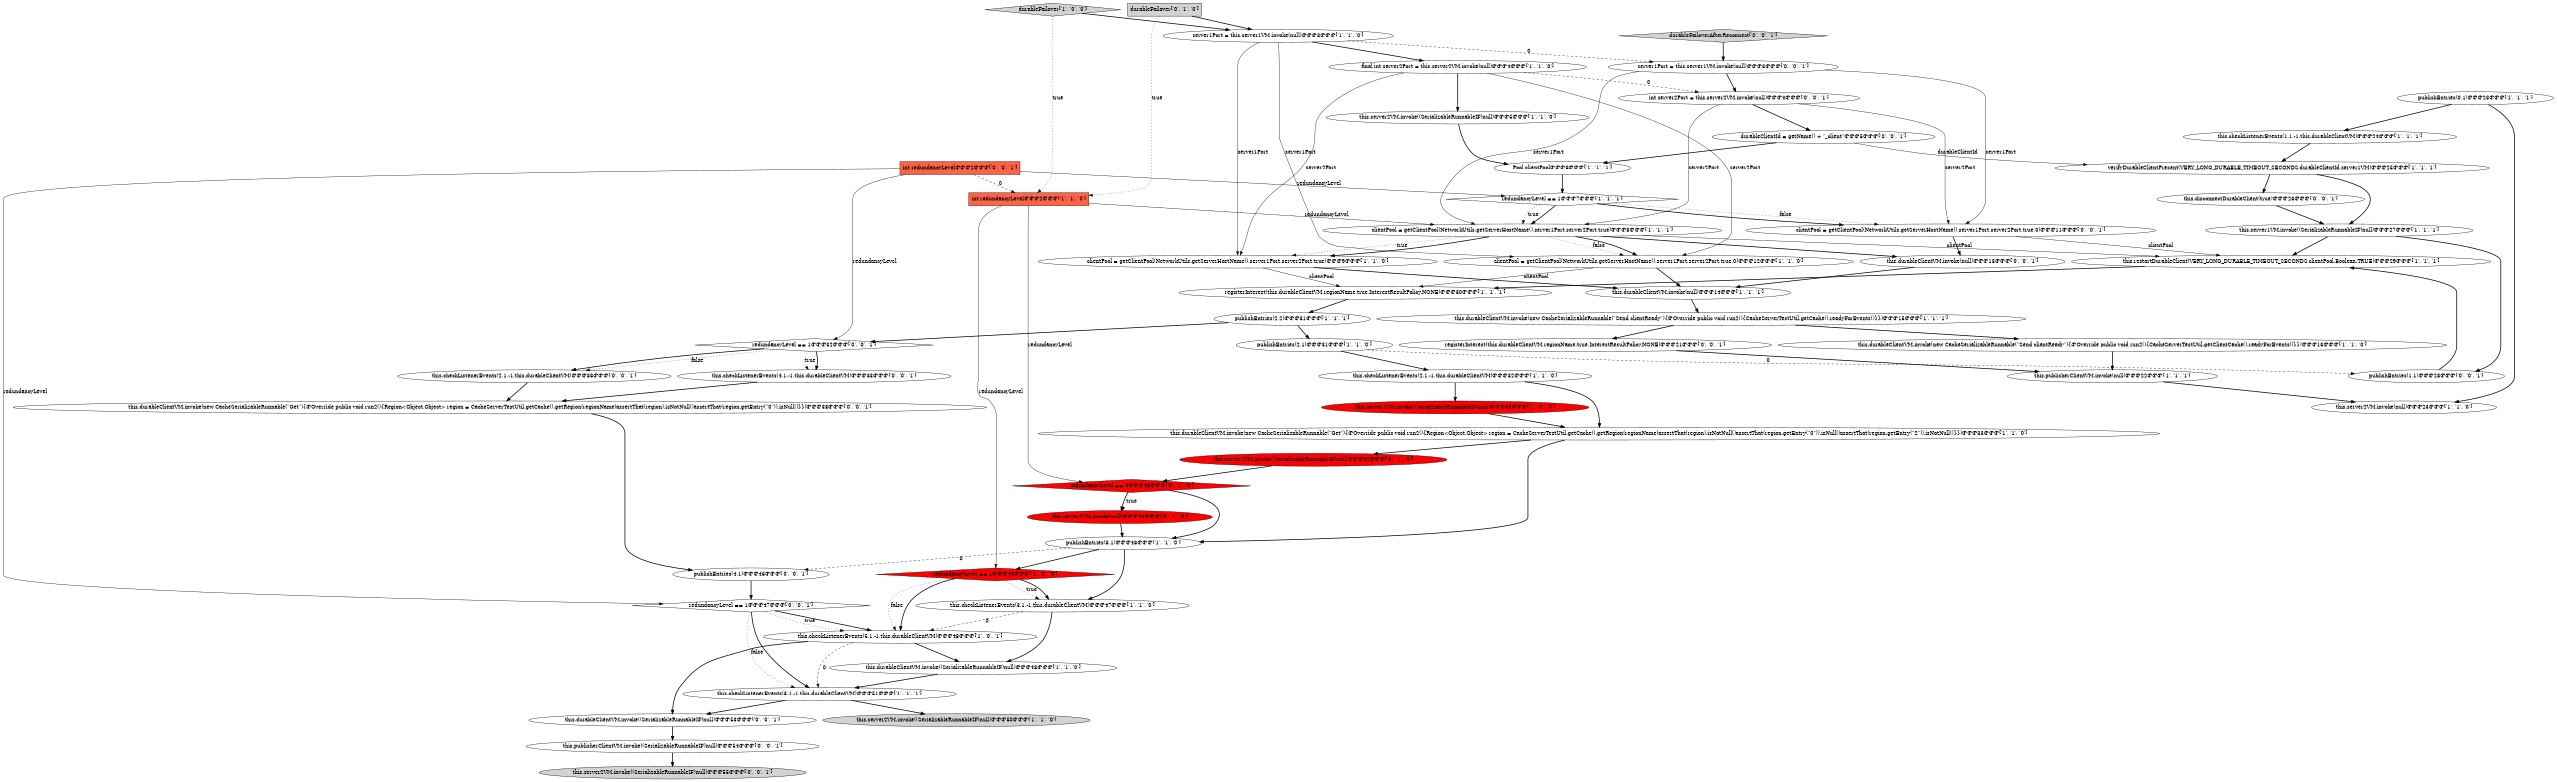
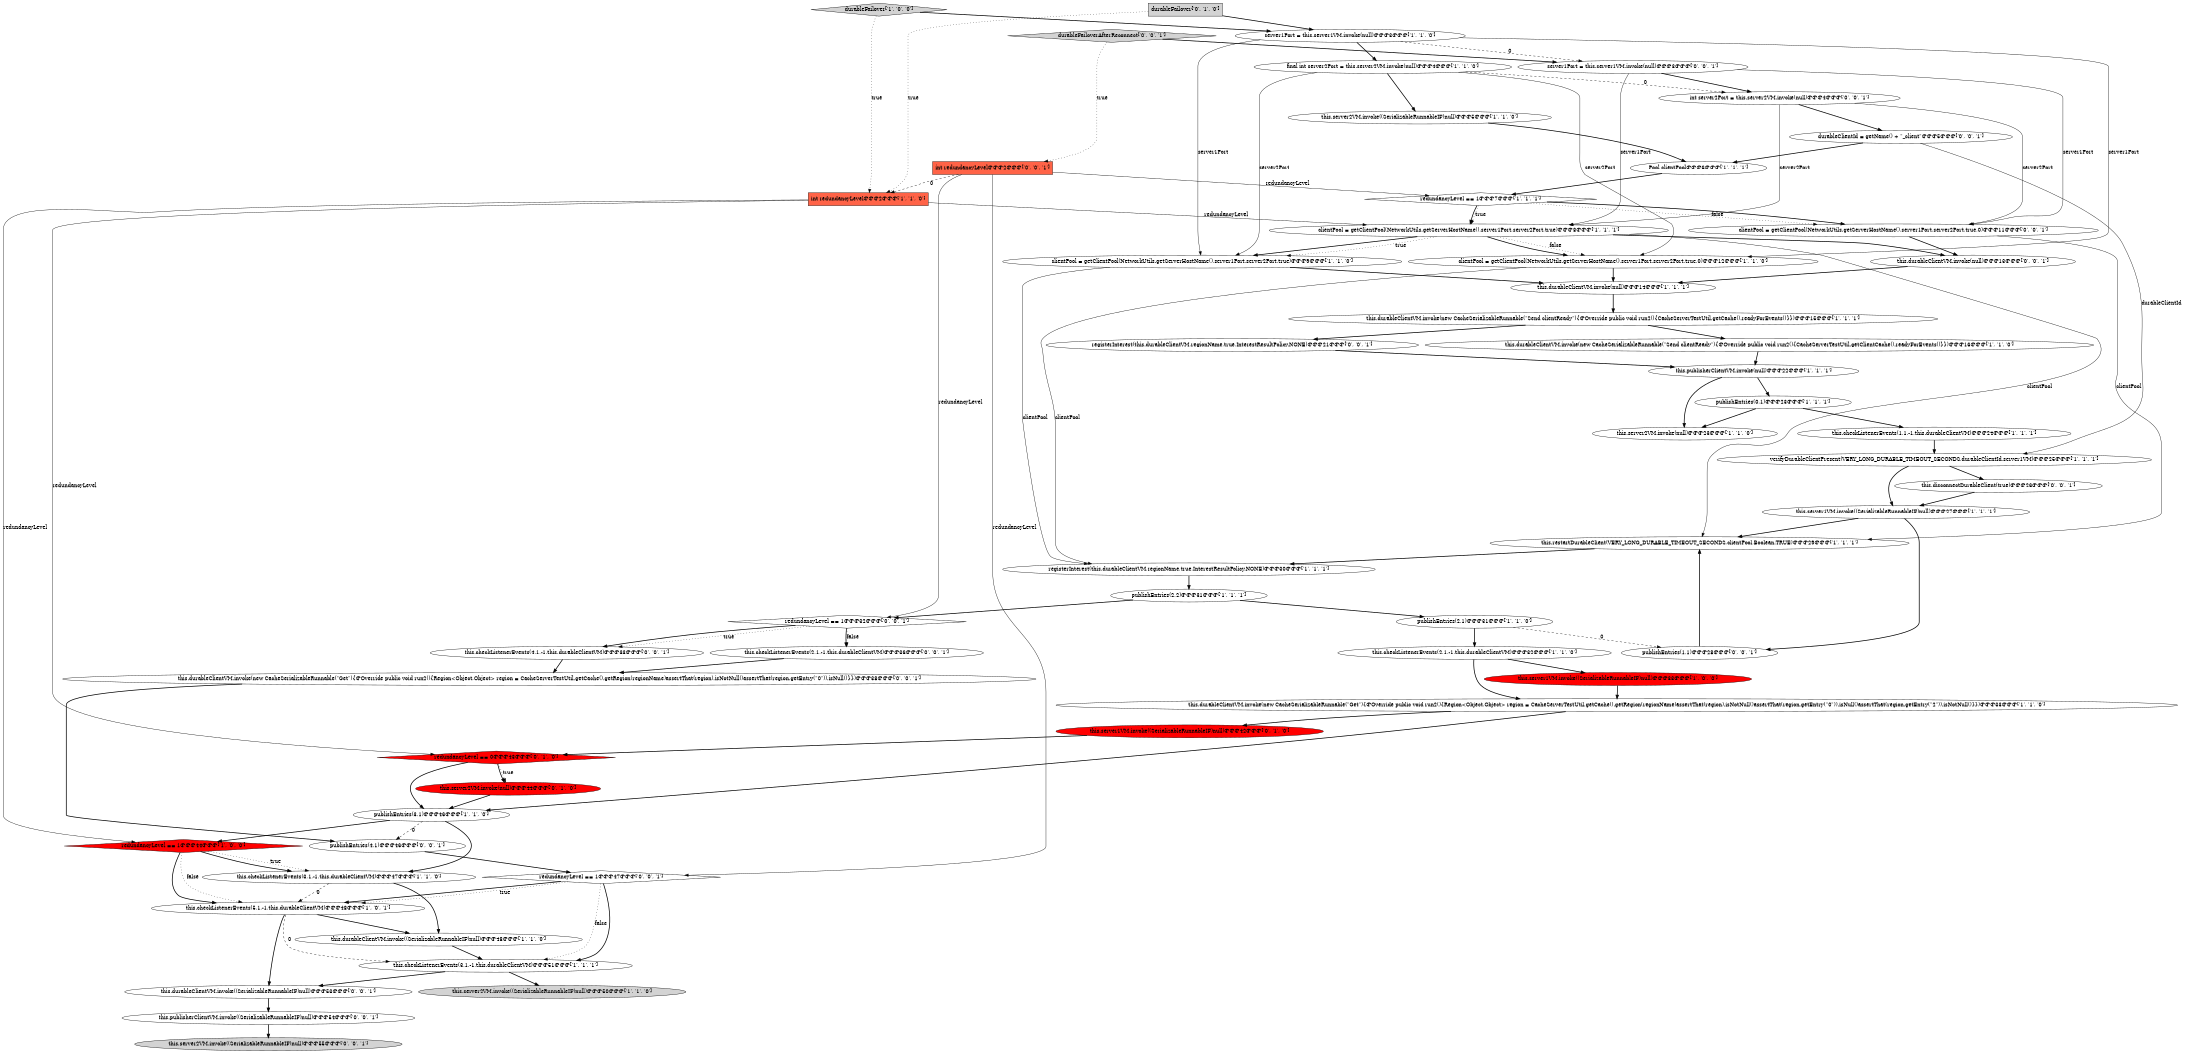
  digraph {
    node [fillcolor=white shape=ellipse style=filled]
    edge [style=bold]
    n1 [fillcolor=red label="this.server2VM.invoke(null)@@@44@@@['0', '1', '0']"]
    n2 [label="publishEntries(3,1)@@@46@@@['1', '1', '0']"]
    n3 [fillcolor=red label="redundancyLevel == 1@@@44@@@['1', '0', '0']" shape=diamond]
    n4 [label="this.checkListenerEvents(3,1,-1,this.durableClientVM)@@@47@@@['1', '1', '0']"]
    n5 [label="publishEntries(4,1)@@@46@@@['0', '0', '1']"]
    n6 [label="this.checkListenerEvents(4,1,-1,this.durableClientVM)@@@33@@@['0', '0', '1']"]
    n7 [label="this.durableClientVM.invoke(new CacheSerializableRunnable(\"Get\"){@Override public void run2(){Region<Object,Object> region = CacheServerTestUtil.getCache().getRegion(regionName)assertThat(region).isNotNull()assertThat(region.getEntry(\"0\")).isNull()}})@@@38@@@['0', '0', '1']"]
    n8 [label="clientPool = getClientPool(NetworkUtils.getServerHostName(),server1Port,server2Port,true,0)@@@11@@@['0', '0', '1']"]
    n9 [label="this.durableClientVM.invoke(null)@@@13@@@['0', '0', '1']"]
    n10 [label="this.restartDurableClient(VERY_LONG_DURABLE_TIMEOUT_SECONDS,clientPool,Boolean.TRUE)@@@29@@@['1', '1', '1']"]
    n11 [label="this.durableClientVM.invoke(null)@@@14@@@['1', '1', '1']"]
    n12 [label="registerInterest(this.durableClientVM,regionName,true,InterestResultPolicy.NONE)@@@30@@@['1', '1', '1']"]
    n13 [label="publishEntries(0,1)@@@23@@@['1', '1', '1']"]
    n14 [label="this.checkListenerEvents(1,1,-1,this.durableClientVM)@@@24@@@['1', '1', '1']"]
    n15 [label="this.server2VM.invoke(null)@@@23@@@['1', '1', '0']"]
    n16 [label="verifyDurableClientPresent(VERY_LONG_DURABLE_TIMEOUT_SECONDS,durableClientId,server1VM)@@@25@@@['1', '1', '1']"]
    n17 [fillcolor=tomato label="int redundancyLevel@@@2@@@['1', '1', '0']" shape=box]
    n18 [label="clientPool = getClientPool(NetworkUtils.getServerHostName(),server1Port,server2Port,true)@@@8@@@['1', '1', '1']"]
    n19 [fillcolor=red label="redundancyLevel == 0@@@43@@@['0', '1', '0']" shape=diamond]
    n20 [label="clientPool = getClientPool(NetworkUtils.getServerHostName(),server1Port,server2Port,true)@@@9@@@['1', '1', '0']"]
    n21 [label="clientPool = getClientPool(NetworkUtils.getServerHostName(),server1Port,server2Port,true,0)@@@12@@@['1', '1', '0']"]
    n22 [label="this.checkListenerEvents(5,1,-1,this.durableClientVM)@@@48@@@['1', '0', '1']"]
    n23 [fillcolor=tomato label="int redundancyLevel@@@2@@@['0', '0', '1']" shape=box]
    n24 [label="redundancyLevel == 1@@@7@@@['1', '1', '1']" shape=diamond]
    n25 [label="redundancyLevel == 1@@@47@@@['0', '0', '1']" shape=diamond]
    n26 [label="redundancyLevel == 1@@@32@@@['0', '0', '1']" shape=diamond]
    n27 [fillcolor=red label="this.server1VM.invoke((SerializableRunnableIF)null)@@@42@@@['0', '1', '0']"]
    n28 [fillcolor=lightgray label="durableFailoverAfterReconnect['0', '0', '1']" shape=diamond]
    n29 [label="server1Port = this.server1VM.invoke(null)@@@3@@@['0', '0', '1']"]
    n30 [label="int server2Port = this.server2VM.invoke(null)@@@4@@@['0', '0', '1']"]
    n31 [label="this.publisherClientVM.invoke((SerializableRunnableIF)null)@@@54@@@['0', '0', '1']"]
    n32 [fillcolor=lightgray label="this.server2VM.invoke((SerializableRunnableIF)null)@@@55@@@['0', '0', '1']"]
    n33 [label="this.durableClientVM.invoke((SerializableRunnableIF)null)@@@53@@@['0', '0', '1']"]
    n34 [fillcolor=lightgray label="durableFailover['1', '0', '0']" shape=diamond]
    n35 [label="server1Port = this.server1VM.invoke(null)@@@3@@@['1', '1', '0']"]
    n36 [label="final int server2Port = this.server2VM.invoke(null)@@@4@@@['1', '1', '0']"]
    n37 [label="this.checkListenerEvents(3,1,-1,this.durableClientVM)@@@51@@@['1', '1', '1']"]
    n38 [label="this.durableClientVM.invoke((SerializableRunnableIF)null)@@@48@@@['1', '1', '0']"]
    n39 [fillcolor=lightgray label="this.server2VM.invoke((SerializableRunnableIF)null)@@@50@@@['1', '1', '0']"]
    n40 [label="this.durableClientVM.invoke(new CacheSerializableRunnable(\"Send clientReady\"){@Override public void run2(){CacheServerTestUtil.getCache().readyForEvents()}})@@@15@@@['1', '1', '1']"]
    n41 [label="this.publisherClientVM.invoke(null)@@@22@@@['1', '1', '1']"]
    n42 [label="this.server1VM.invoke((SerializableRunnableIF)null)@@@27@@@['1', '1', '1']"]
    n43 [label="this.disconnectDurableClient(true)@@@26@@@['0', '0', '1']"]
    n44 [label="Pool clientPool@@@6@@@['1', '1', '1']"]
    n45 [label="publishEntries(1,1)@@@28@@@['0', '0', '1']"]
    n46 [label="this.durableClientVM.invoke(new CacheSerializableRunnable(\"Get\"){@Override public void run2(){Region<Object,Object> region = CacheServerTestUtil.getCache().getRegion(regionName)assertThat(region).isNotNull()assertThat(region.getEntry(\"0\")).isNull()assertThat(region.getEntry(\"2\")).isNotNull()}})@@@33@@@['1', '1', '0']"]
    n47 [label="this.server2VM.invoke((SerializableRunnableIF)null)@@@5@@@['1', '1', '0']"]
    n48 [label="publishEntries(2,2)@@@31@@@['1', '1', '1']"]
    n49 [label="publishEntries(2,1)@@@31@@@['1', '1', '0']"]
    n50 [label="this.checkListenerEvents(2,1,-1,this.durableClientVM)@@@32@@@['1', '1', '0']"]
    n51 [fillcolor=red label="this.server1VM.invoke((SerializableRunnableIF)null)@@@33@@@['1', '0', '0']"]
    n52 [label="this.checkListenerEvents(2,1,-1,this.durableClientVM)@@@36@@@['0', '0', '1']"]
    n53 [label="durableClientId = getName() + \"_client\"@@@5@@@['0', '0', '1']"]
    n54 [fillcolor=lightgray label="durableFailover['0', '1', '0']" shape=box]
    n55 [label="registerInterest(this.durableClientVM,regionName,true,InterestResultPolicy.NONE)@@@21@@@['0', '0', '1']"]
    n56 [label="this.durableClientVM.invoke(new CacheSerializableRunnable(\"Send clientReady\"){@Override public void run2(){CacheServerTestUtil.getClientCache().readyForEvents()}})@@@16@@@['1', '1', '0']"]
    n1 -> n2
    n2 -> n3
    n2 -> n4
    n2 -> n5 [label=0 style=dashed]
    n3 -> n4 [label=true style=dotted]
    n3 -> n4
    n3 -> n22
    n3 -> n22 [label=false style=dotted]
    n4 -> n22 [label=0 style=dashed]
    n4 -> n38
    n5 -> n25
    n6 -> n7
    n7 -> n5
    n8 -> n9
    n8 -> n10 [label=clientPool style=solid]
    n9 -> n11
    n10 -> n12
    n11 -> n40
    n12 -> n48
    n13 -> n14
    n13 -> n15
    n14 -> n16
    n16 -> n42
    n16 -> n43
    n17 -> n3 [label=redundancyLevel style=solid]
    n17 -> n18 [label=redundancyLevel style=solid]
    n17 -> n19 [label=redundancyLevel style=solid]
    n18 -> n9
    n18 -> n10 [label=clientPool style=solid]
    n18 -> n20 [label=true style=dotted]
    n18 -> n20
    n18 -> n21 [label=false style=dotted]
    n18 -> n21
    n19 -> n1
    n19 -> n1 [label=true style=dotted]
    n19 -> n2
    n20 -> n11
    n20 -> n12 [label=clientPool style=solid]
    n21 -> n11
    n21 -> n12 [label=clientPool style=solid]
    n22 -> n33
    n22 -> n37 [label=0 style=dashed]
    n22 -> n38
    n23 -> n17 [label=0 style=dashed]
    n23 -> n24 [label=redundancyLevel style=solid]
    n23 -> n25 [label=redundancyLevel style=solid]
    n23 -> n26 [label=redundancyLevel style=solid]
    n24 -> n8 [label=false style=dotted]
    n24 -> n8
    n24 -> n18
    n24 -> n18 [label=true style=dotted]
    n25 -> n22
    n25 -> n22 [label=true style=dotted]
    n25 -> n37
    n25 -> n37 [label=false style=dotted]
    n26 -> n6
    n26 -> n6 [label=true style=dotted]
    n26 -> n52
    n26 -> n52 [label=false style=dotted]
    n27 -> n19
+   n28 -> n23 [label=true style=dotted]
    n28 -> n29
    n29 -> n8 [label=server1Port style=solid]
    n29 -> n18 [label=server1Port style=solid]
    n29 -> n30
    n30 -> n8 [label=server2Port style=solid]
    n30 -> n18 [label=server2Port style=solid]
    n30 -> n53
    n31 -> n32
    n33 -> n31
    n34 -> n17 [label=true style=dotted]
    n34 -> n35
    n35 -> n20 [label=server1Port style=solid]
    n35 -> n21 [label=server1Port style=solid]
    n35 -> n29 [label=0 style=dashed]
    n35 -> n36
    n36 -> n20 [label=server2Port style=solid]
    n36 -> n21 [label=server2Port style=solid]
    n36 -> n30 [label=0 style=dashed]
    n36 -> n47
    n37 -> n33
    n37 -> n39
    n38 -> n37
    n40 -> n55
    n40 -> n56
+   n41 -> n13
    n41 -> n15
    n42 -> n10
    n42 -> n45
    n43 -> n42
    n44 -> n24
    n45 -> n10
    n46 -> n2
    n46 -> n27
    n47 -> n44
    n48 -> n26
    n48 -> n49
    n49 -> n45 [label=0 style=dashed]
    n49 -> n50
    n50 -> n46
    n50 -> n51
    n51 -> n46
    n52 -> n7
    n53 -> n16 [label=durableClientId style=solid]
    n53 -> n44
    n54 -> n17 [label=true style=dotted]
    n54 -> n35
    n55 -> n41
    n56 -> n41
  }
